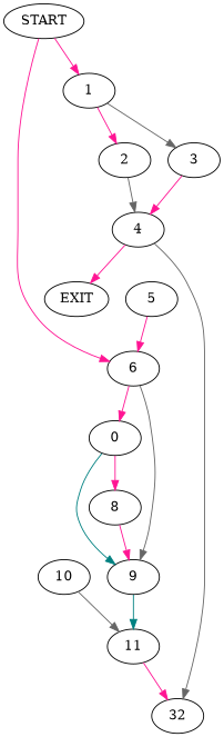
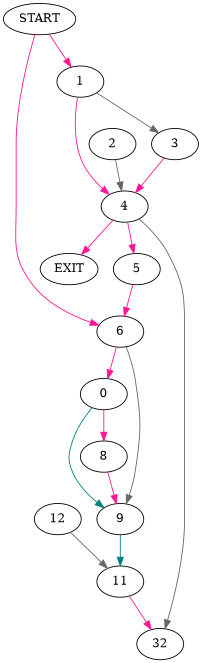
  digraph {
    edge [color=deeppink]
    n1 [label=START]
    1
    6
    2
    3
    n6 [label=0]
    9
    4
    5
    n10 [label=32]
    n11 [label=EXIT]
    8
    11
-   10
+   10 [label=12]
    n1 -> 1
    n1 -> 6
-   1 -> 2
+   1 -> 4
    1 -> 3 [color=gray40]
    6 -> n6
    6 -> 9 [color=gray40]
    2 -> 4 [color=gray40]
    3 -> 4
    n6 -> 9 [color=teal]
    n6 -> 8
    9 -> 11 [color=teal]
+   4 -> 5
    4 -> n10 [color=gray40 tailport=s2]
    4 -> n11
    5 -> 6
    8 -> 9
    11 -> n10
    10 -> 11 [color=gray40]
  }
